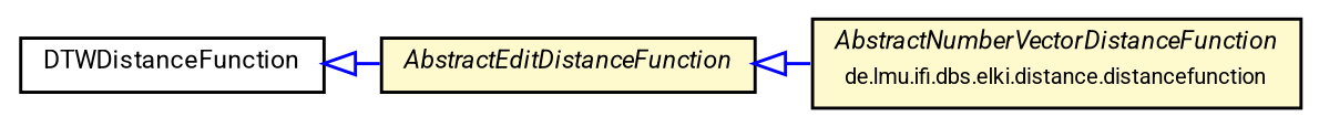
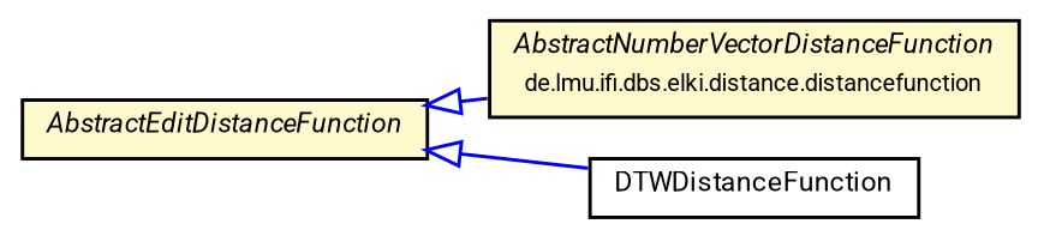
  digraph {
    nodesep=0.15
    rankdir=LR
    ranksep=0.25
    node [fontcolor=black fontname=Roboto fontsize=8 margin=0 shape=plaintext]
    edge [arrowtail=empty color=blue dir=back fontname=Roboto fontsize=7 labelfontname=Roboto labelfontsize=7 weight=10]
    n1 [height=0 label=<<table title="de.lmu.ifi.dbs.elki.distance.distancefunction.AbstractNumberVectorDistanceFunction" border="0" cellborder="1" cellspacing="0" cellpadding="2" bgcolor="LemonChiffon" href="../AbstractNumberVectorDistanceFunction.html" target="_parent"> 		<tr><td><table border="0" cellspacing="0" cellpadding="1"> 		<tr><td align="center" balign="center"> <font face="Roboto"><i>AbstractNumberVectorDistanceFunction</i></font> </td></tr> 		<tr><td align="center" balign="center"> <font face="Roboto" point-size="7.0">de.lmu.ifi.dbs.elki.distance.distancefunction</font> </td></tr> 		</table></td></tr> 		</table>> width=0]
    n2 [height=0 label=<<table title="de.lmu.ifi.dbs.elki.distance.distancefunction.timeseries.AbstractEditDistanceFunction" border="0" cellborder="1" cellspacing="0" cellpadding="2" bgcolor="lemonChiffon" href="AbstractEditDistanceFunction.html" target="_parent"> 		<tr><td><table border="0" cellspacing="0" cellpadding="1"> 		<tr><td align="center" balign="center"> <font face="Roboto"><i>AbstractEditDistanceFunction</i></font> </td></tr> 		</table></td></tr> 		</table>> width=0]
    n3 [height=0 label=<<table title="de.lmu.ifi.dbs.elki.distance.distancefunction.timeseries.DTWDistanceFunction" border="0" cellborder="1" cellspacing="0" cellpadding="2" href="DTWDistanceFunction.html" target="_parent"> 		<tr><td><table border="0" cellspacing="0" cellpadding="1"> 		<tr><td align="center" balign="center"> <font face="Roboto">DTWDistanceFunction</font> </td></tr> 		</table></td></tr> 		</table>> width=0]
    n2 -> n1
-   n3 -> n2
+   n2 -> n3
  }
